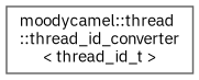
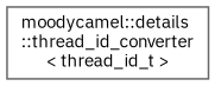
  digraph {
    rankdir=TB
    fontname="IBM Plex Sans"
-   n1 [color=grey40 fillcolor=white fontname="IBM Plex Sans" fontsize=10 height=0.2 label="moodycamel::thread\l::thread_id_converter\l\< thread_id_t \>" shape=box style=filled width=0.4]
+   n1 [color=grey40 fillcolor=white fontname="IBM Plex Sans" fontsize=10 height=0.2 label="moodycamel::details\l::thread_id_converter\l\< thread_id_t \>" shape=box style=filled width=0.4]
  }
